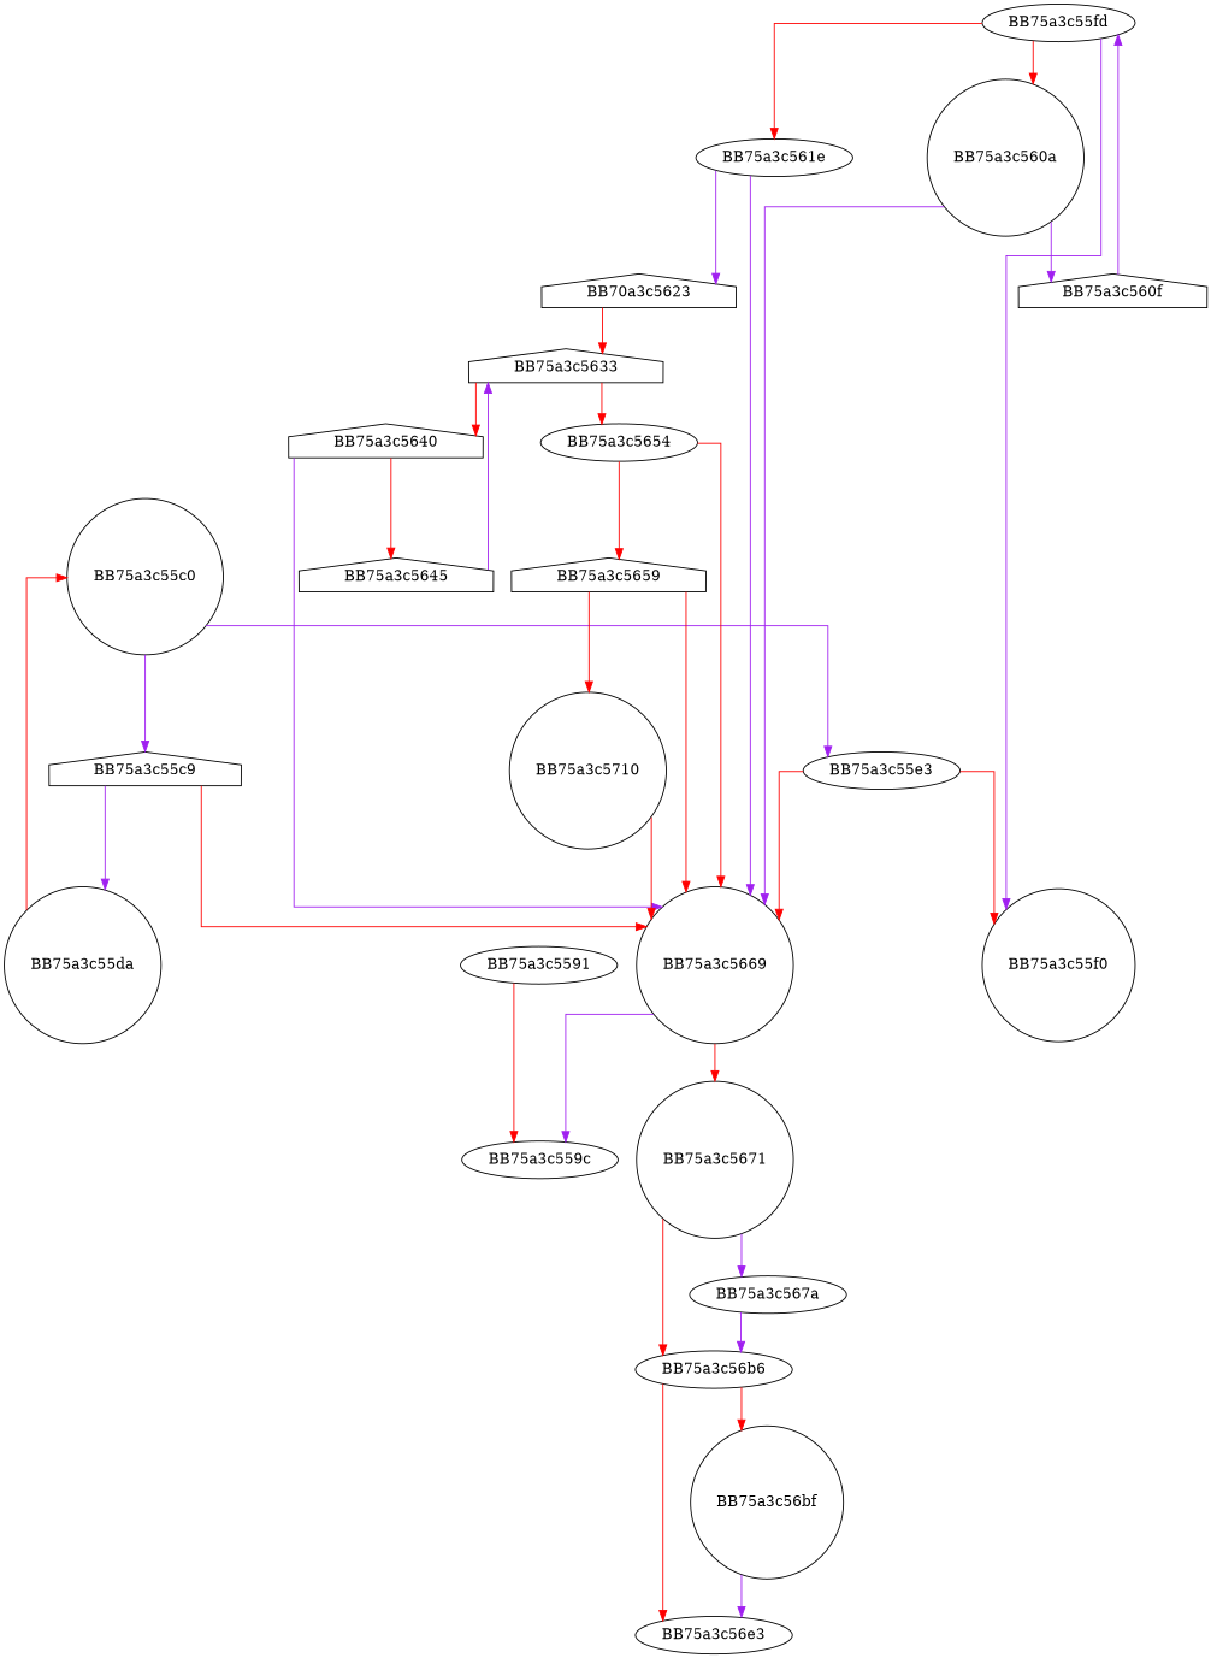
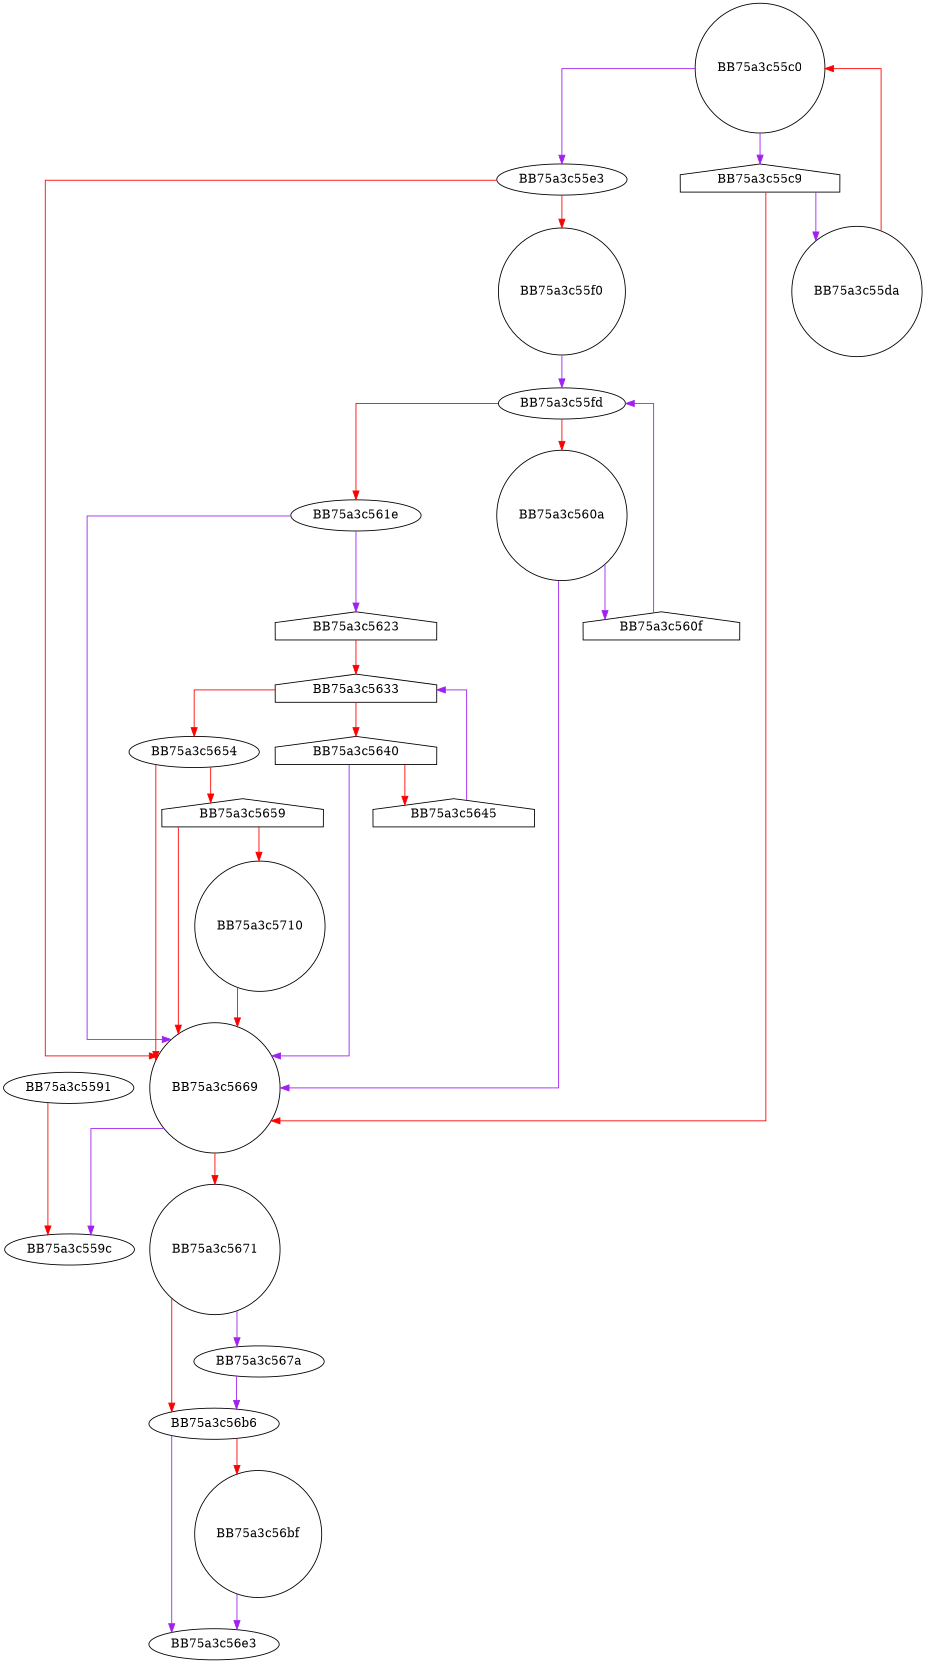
  digraph {
    splines=ortho
    node [shape=ellipse]
    edge [color=red]
    BB75a3c56b6
    BB75a3c5671 [shape=circle]
    BB75a3c567a
    BB75a3c5591
    BB75a3c559c
    BB75a3c56e3
    BB75a3c56bf [shape=circle]
    BB75a3c55e3
    BB75a3c55c0 [shape=circle]
    BB75a3c55c9 [shape=house]
    BB75a3c5669 [shape=circle]
    BB75a3c55f0 [shape=circle]
    BB75a3c55da [shape=circle]
    BB75a3c55fd
    BB75a3c561e
    BB75a3c560a [shape=circle]
-   BB75a3c5623 [shape=house label=BB70a3c5623]
+   BB75a3c5623 [shape=house]
    BB75a3c560f [shape=house]
    BB75a3c5633 [shape=house]
    BB75a3c5654
    BB75a3c5640 [shape=house]
    BB75a3c5659 [shape=house]
    BB75a3c5645 [shape=house]
    BB75a3c5710 [shape=circle]
-   BB75a3c56b6 -> BB75a3c56e3
+   BB75a3c56b6 -> BB75a3c56e3 [color=purple]
    BB75a3c56b6 -> BB75a3c56bf
    BB75a3c5671 -> BB75a3c56b6
    BB75a3c5671 -> BB75a3c567a [color=purple]
    BB75a3c567a -> BB75a3c56b6 [color=purple]
    BB75a3c5591 -> BB75a3c559c
    BB75a3c56bf -> BB75a3c56e3 [color=purple]
    BB75a3c55e3 -> BB75a3c5669
    BB75a3c55e3 -> BB75a3c55f0
    BB75a3c55c0 -> BB75a3c55e3 [color=purple]
    BB75a3c55c0 -> BB75a3c55c9 [color=purple]
    BB75a3c55c9 -> BB75a3c5669
    BB75a3c55c9 -> BB75a3c55da [color=purple]
    BB75a3c5669 -> BB75a3c5671
    BB75a3c5669 -> BB75a3c559c [color=purple]
-   BB75a3c55fd -> BB75a3c55f0 [color=purple]
+   BB75a3c55f0 -> BB75a3c55fd [color=purple]
    BB75a3c55da -> BB75a3c55c0
    BB75a3c55fd -> BB75a3c561e
    BB75a3c55fd -> BB75a3c560a
    BB75a3c561e -> BB75a3c5669 [color=purple]
    BB75a3c561e -> BB75a3c5623 [color=purple]
    BB75a3c560a -> BB75a3c5669 [color=purple]
    BB75a3c560a -> BB75a3c560f [color=purple]
    BB75a3c5623 -> BB75a3c5633
    BB75a3c560f -> BB75a3c55fd [color=purple]
    BB75a3c5633 -> BB75a3c5654
    BB75a3c5633 -> BB75a3c5640
    BB75a3c5654 -> BB75a3c5669
    BB75a3c5654 -> BB75a3c5659
    BB75a3c5640 -> BB75a3c5669 [color=purple]
    BB75a3c5640 -> BB75a3c5645
    BB75a3c5659 -> BB75a3c5669
    BB75a3c5659 -> BB75a3c5710
    BB75a3c5645 -> BB75a3c5633 [color=purple]
    BB75a3c5710 -> BB75a3c5669
  }
